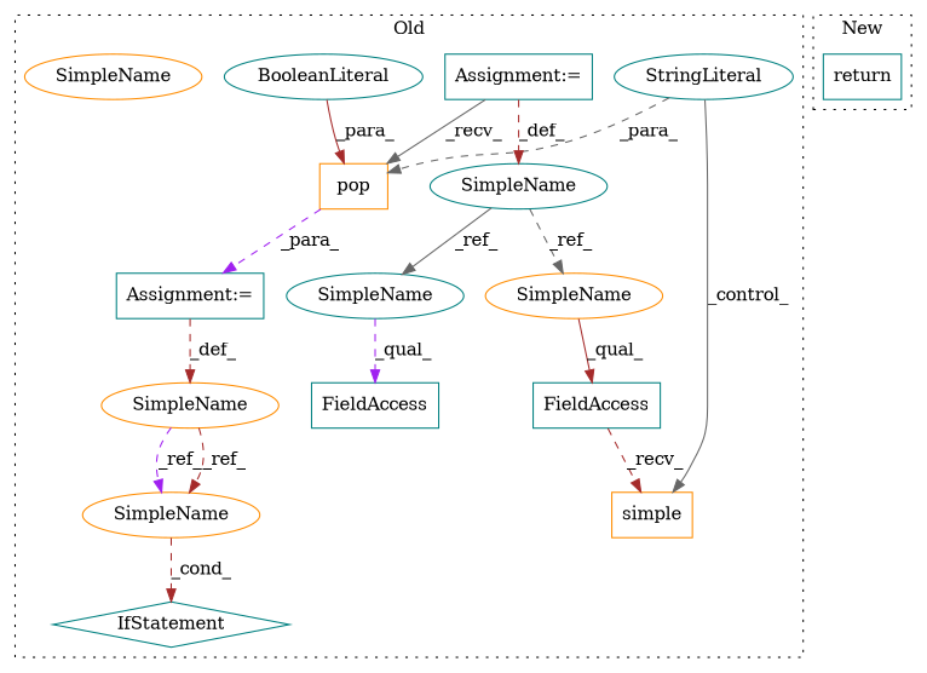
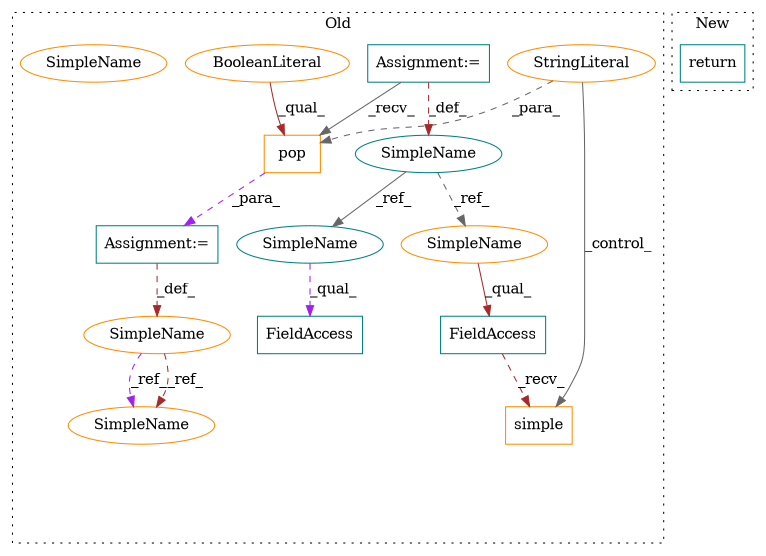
  digraph {
    node [a=42 color=darkorange l=12 s=12083 shape=ellipse]
    edge [color=brown style=dashed]
    n1 [a=32 l="4,1" label=pop s="11850,11874" shape=box]
    n2 [a=7 color=teal l=1 label="Assignment:=" s=11835 shape=box]
-   n3 [a=45 color=teal l=14 label=StringLiteral s=11854]
+   n3 [a=45 l=14 label=StringLiteral s=11854]
    n4 [a=7 color=teal l=13 label="Assignment:=" s=11804 shape=box]
-   n5 [a=25 color=teal l="4,2" label=IfStatement s="12001,12017" shape=diamond]
-   n6 [a=9 color=teal l=5 label=BooleanLiteral s=11869]
+   n6 [a=9 l=5 label=BooleanLiteral s=11869]
    n7 [a=32 l=8 label=simple s=12104 shape=box]
    n8 [a=22 color=teal l=20 label=FieldAccess shape=box]
    n9 [label=SimpleName s=11823]
    n10 [label=SimpleName s=12005]
    n11 [color=teal label=SimpleName s=11934]
    n12 [a=22 color=teal l=20 label=FieldAccess s=12034 shape=box]
    n13 [label=SimpleName s=12005]
    n14 [color=teal label=SimpleName s=12034]
    n15 [label=SimpleName]
    n16 [a=41 color=teal l=7 label=return s=11762 shape=box]
    subgraph cluster_1 {
      label=Old
      style=dotted
      n1
      n2
      n3
      n4
-     n5
      n6
      n7
      n8
      n9
      n10
      n11
      n12
      n13
      n14
      n15
    }
    subgraph cluster_2 {
      label=New
      style=dotted
      n16
    }
    n1 -> n2 [color=purple label=_para_]
    n2 -> n9 [label=_def_]
    n3 -> n1 [color=gray40 label=_para_]
    n3 -> n7 [color=gray40 label=_control_ style=solid]
    n4 -> n1 [color=gray40 label=_recv_ style=solid]
    n4 -> n11 [label=_def_]
-   n6 -> n1 [label=_para_ style=solid]
+   n6 -> n1 [label=_qual_ style=solid]
    n8 -> n7 [label=_recv_]
    n9 -> n13 [color=purple label=_ref_]
    n9 -> n13 [label=_ref_]
    n11 -> n14 [color=gray40 label=_ref_ style=solid]
    n11 -> n15 [color=gray40 label=_ref_]
-   n13 -> n5 [label=_cond_]
    n14 -> n12 [color=purple label=_qual_]
    n15 -> n8 [label=_qual_ style=solid]
  }
